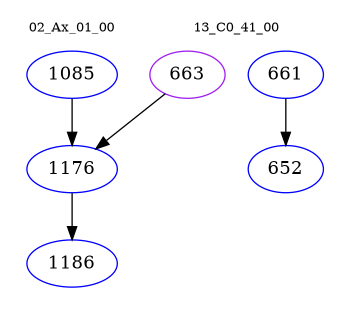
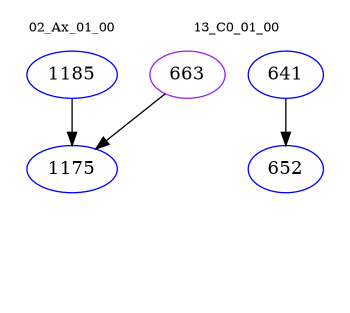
  digraph {
    node [color=blue]
    edge [color=black]
-   n1 [label=1085]
-   n2 [label=1176]
-   n3 [label=1186]
+   n1 [label=1185]
+   n2 [label=1175]
    n4 [color=purple label=663]
-   n5 [label=661]
+   n5 [label=641]
    n6 [label=652]
    subgraph cluster_1 {
      color=white
      fontsize=10
      label="02_Ax_01_00"
      n1
      n2
-     n3
    }
    subgraph cluster_2 {
      color=white
      fontsize=10
-     label="13_C0_41_00"
+     label="13_C0_01_00"
      n4
      n5
      n6
    }
    n1 -> n2
-   n2 -> n3
    n4 -> n2
    n5 -> n6
  }
